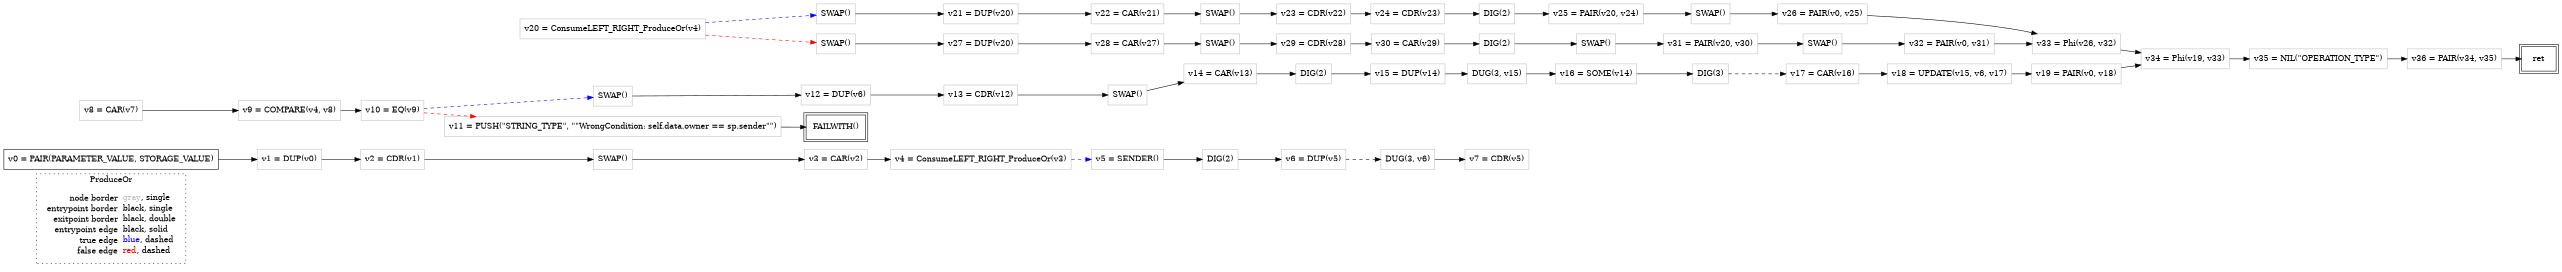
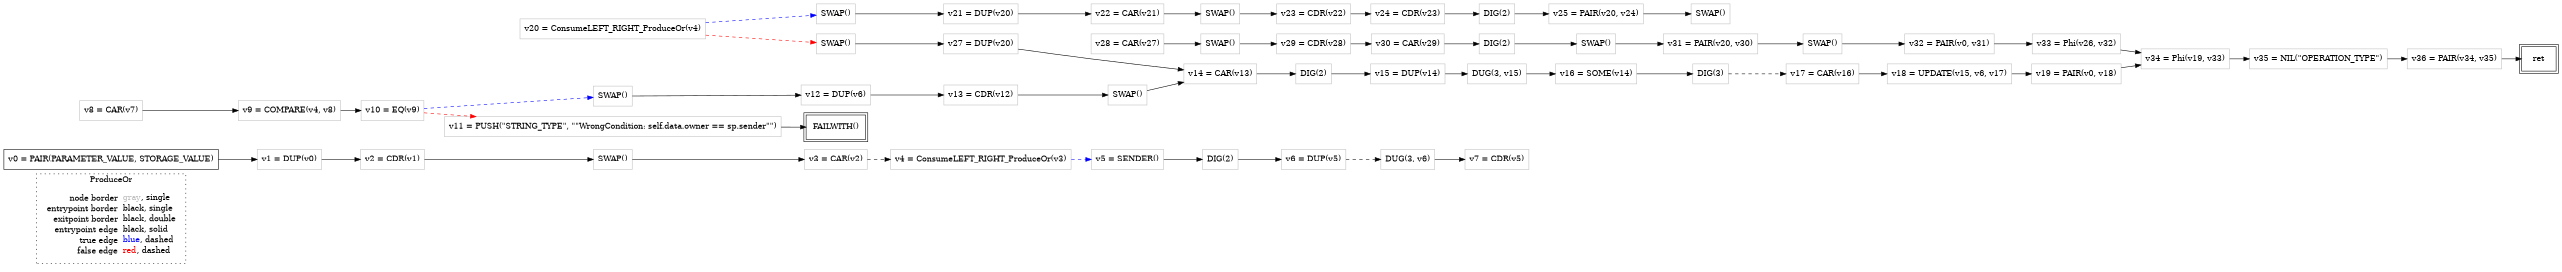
  digraph {
    rankdir=LR
    node [shape=rect color=gray]
    edge [color=black]
    n1 [label=<<table border="0" cellpadding="2" cellspacing="0" cellborder="0"><tr><td align="right">node border&nbsp;</td><td align="left"><font color="gray">gray</font>, single</td></tr><tr><td align="right">entrypoint border&nbsp;</td><td align="left"><font color="black">black</font>, single</td></tr><tr><td align="right">exitpoint border&nbsp;</td><td align="left"><font color="black">black</font>, double</td></tr><tr><td align="right">entrypoint edge&nbsp;</td><td align="left"><font color="black">black</font>, solid</td></tr><tr><td align="right">true edge&nbsp;</td><td align="left"><font color="blue">blue</font>, dashed</td></tr><tr><td align="right">false edge&nbsp;</td><td align="left"><font color="red">red</font>, dashed</td></tr></table>> shape=plaintext color=""]
    n2 [color=black label=<v0 = PAIR(PARAMETER_VALUE, STORAGE_VALUE)>]
    n3 [label=<v1 = DUP(v0)>]
    n4 [label=<v2 = CDR(v1)>]
    n5 [label=<SWAP()>]
-   n6 [label=<v26 = PAIR(v0, v25)>]
    n7 [label=<v33 = Phi(v26, v32)>]
    n8 [label=<v24 = CDR(v23)>]
    n9 [label=<DIG(2)>]
    n10 [label=<v25 = PAIR(v20, v24)>]
    n11 [label=<DIG(2)>]
    n12 [label=<SWAP()>]
    n13 [label=<v31 = PAIR(v20, v30)>]
    n14 [label=<v29 = CDR(v28)>]
    n15 [label=<v30 = CAR(v29)>]
    n16 [label=<SWAP()>]
    n17 [label=<v27 = DUP(v20)>]
    n18 [label=<v28 = CAR(v27)>]
    n19 [label=<v23 = CDR(v22)>]
    n20 [label=<DIG(2)>]
    n21 [label=<v15 = DUP(v14)>]
    n22 [label=<DUG(3, v15)>]
    n23 [label=<v16 = SOME(v14)>]
    n24 [label=<DIG(3)>]
    n25 [label=<v11 = PUSH(&quot;STRING_TYPE&quot;, &quot;&quot;WrongCondition: self.data.owner == sp.sender&quot;&quot;)>]
    n26 [color=black label=<FAILWITH()> peripheries=2]
    n27 [label=<SWAP()>]
    n28 [label=<v12 = DUP(v6)>]
    n29 [label=<v13 = CDR(v12)>]
    n30 [label=<SWAP()>]
    n31 [label=<v10 = EQ(v9)>]
    n32 [label=<DUG(3, v6)>]
    n33 [label=<v7 = CDR(v5)>]
    n34 [label=<v6 = DUP(v5)>]
    n35 [color=black label=<ret> peripheries=2]
    n36 [label=<v9 = COMPARE(v4, v8)>]
    n37 [label=<SWAP()>]
    n38 [label=<SWAP()>]
    n39 [label=<v14 = CAR(v13)>]
    n40 [label=<v8 = CAR(v7)>]
    n41 [label=<SWAP()>]
    n42 [label=<v21 = DUP(v20)>]
    n43 [label=<v22 = CAR(v21)>]
    n44 [label=<v5 = SENDER()>]
    n45 [label=<DIG(2)>]
    n46 [label=<v32 = PAIR(v0, v31)>]
    n47 [label=<SWAP()>]
    n48 [label=<v3 = CAR(v2)>]
    n49 [label=<v4 = ConsumeLEFT_RIGHT_ProduceOr(v3)>]
    n50 [label=<v34 = Phi(v19, v33)>]
    n51 [label=<v35 = NIL(&quot;OPERATION_TYPE&quot;)>]
    n52 [label=<v36 = PAIR(v34, v35)>]
    n53 [label=<v20 = ConsumeLEFT_RIGHT_ProduceOr(v4)>]
    n54 [label=<v17 = CAR(v16)>]
    n55 [label=<SWAP()>]
    n56 [label=<v18 = UPDATE(v15, v6, v17)>]
    n57 [label=<v19 = PAIR(v0, v18)>]
    subgraph cluster_1 {
      label=ProduceOr
      style=dotted
      n1
    }
    n2 -> n3
    n3 -> n4
    n4 -> n47
-   n5 -> n6
-   n6 -> n7
    n7 -> n50
    n8 -> n9
    n9 -> n10
    n10 -> n5
    n11 -> n12
    n12 -> n13
    n13 -> n30
    n14 -> n15
    n15 -> n11
    n16 -> n17
-   n17 -> n18
+   n17 -> n39
    n18 -> n37
    n19 -> n8
    n20 -> n21
    n21 -> n22
    n22 -> n23
    n23 -> n24
    n24 -> n54 [style=dashed]
    n25 -> n26
    n27 -> n28
    n28 -> n29
    n29 -> n38
    n30 -> n46
    n31 -> n25 [color=red style=dashed]
    n31 -> n27 [color=blue style=dashed]
    n32 -> n33
    n34 -> n32 [style=dashed]
    n36 -> n31
    n37 -> n14
    n38 -> n39
    n39 -> n20
    n40 -> n36
    n41 -> n42
    n42 -> n43
    n43 -> n55
    n44 -> n45
    n45 -> n34
    n46 -> n7
    n47 -> n48
-   n48 -> n49
+   n48 -> n49 [style=dashed]
    n49 -> n44 [color=blue style=dashed]
    n50 -> n51
    n51 -> n52
    n52 -> n35
    n53 -> n16 [color=red style=dashed]
    n53 -> n41 [color=blue style=dashed]
    n54 -> n56
    n55 -> n19
    n56 -> n57
    n57 -> n50
  }
